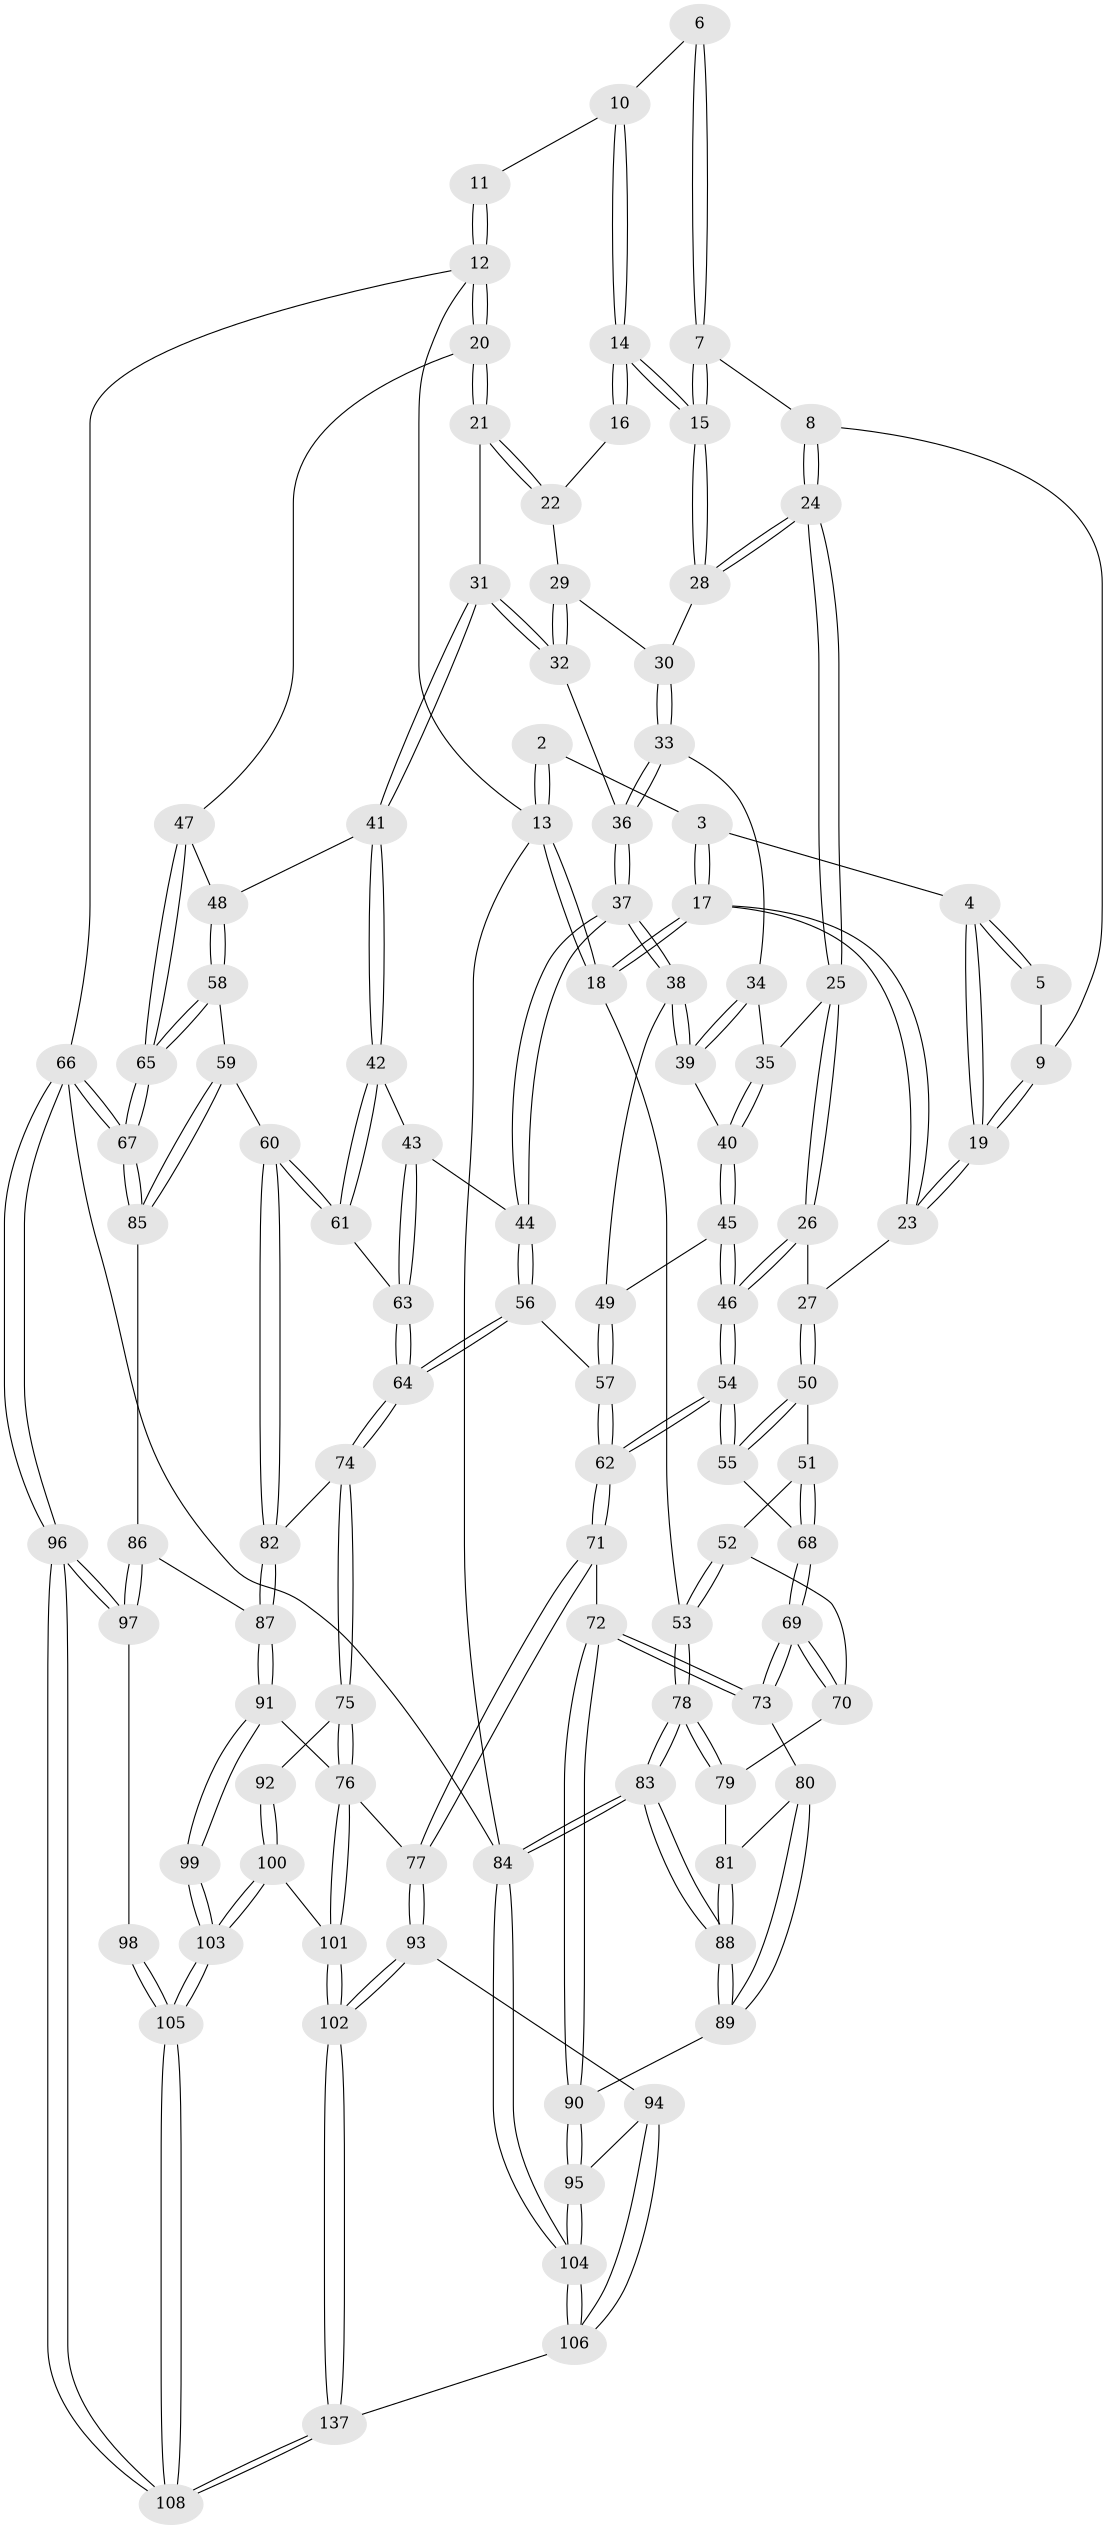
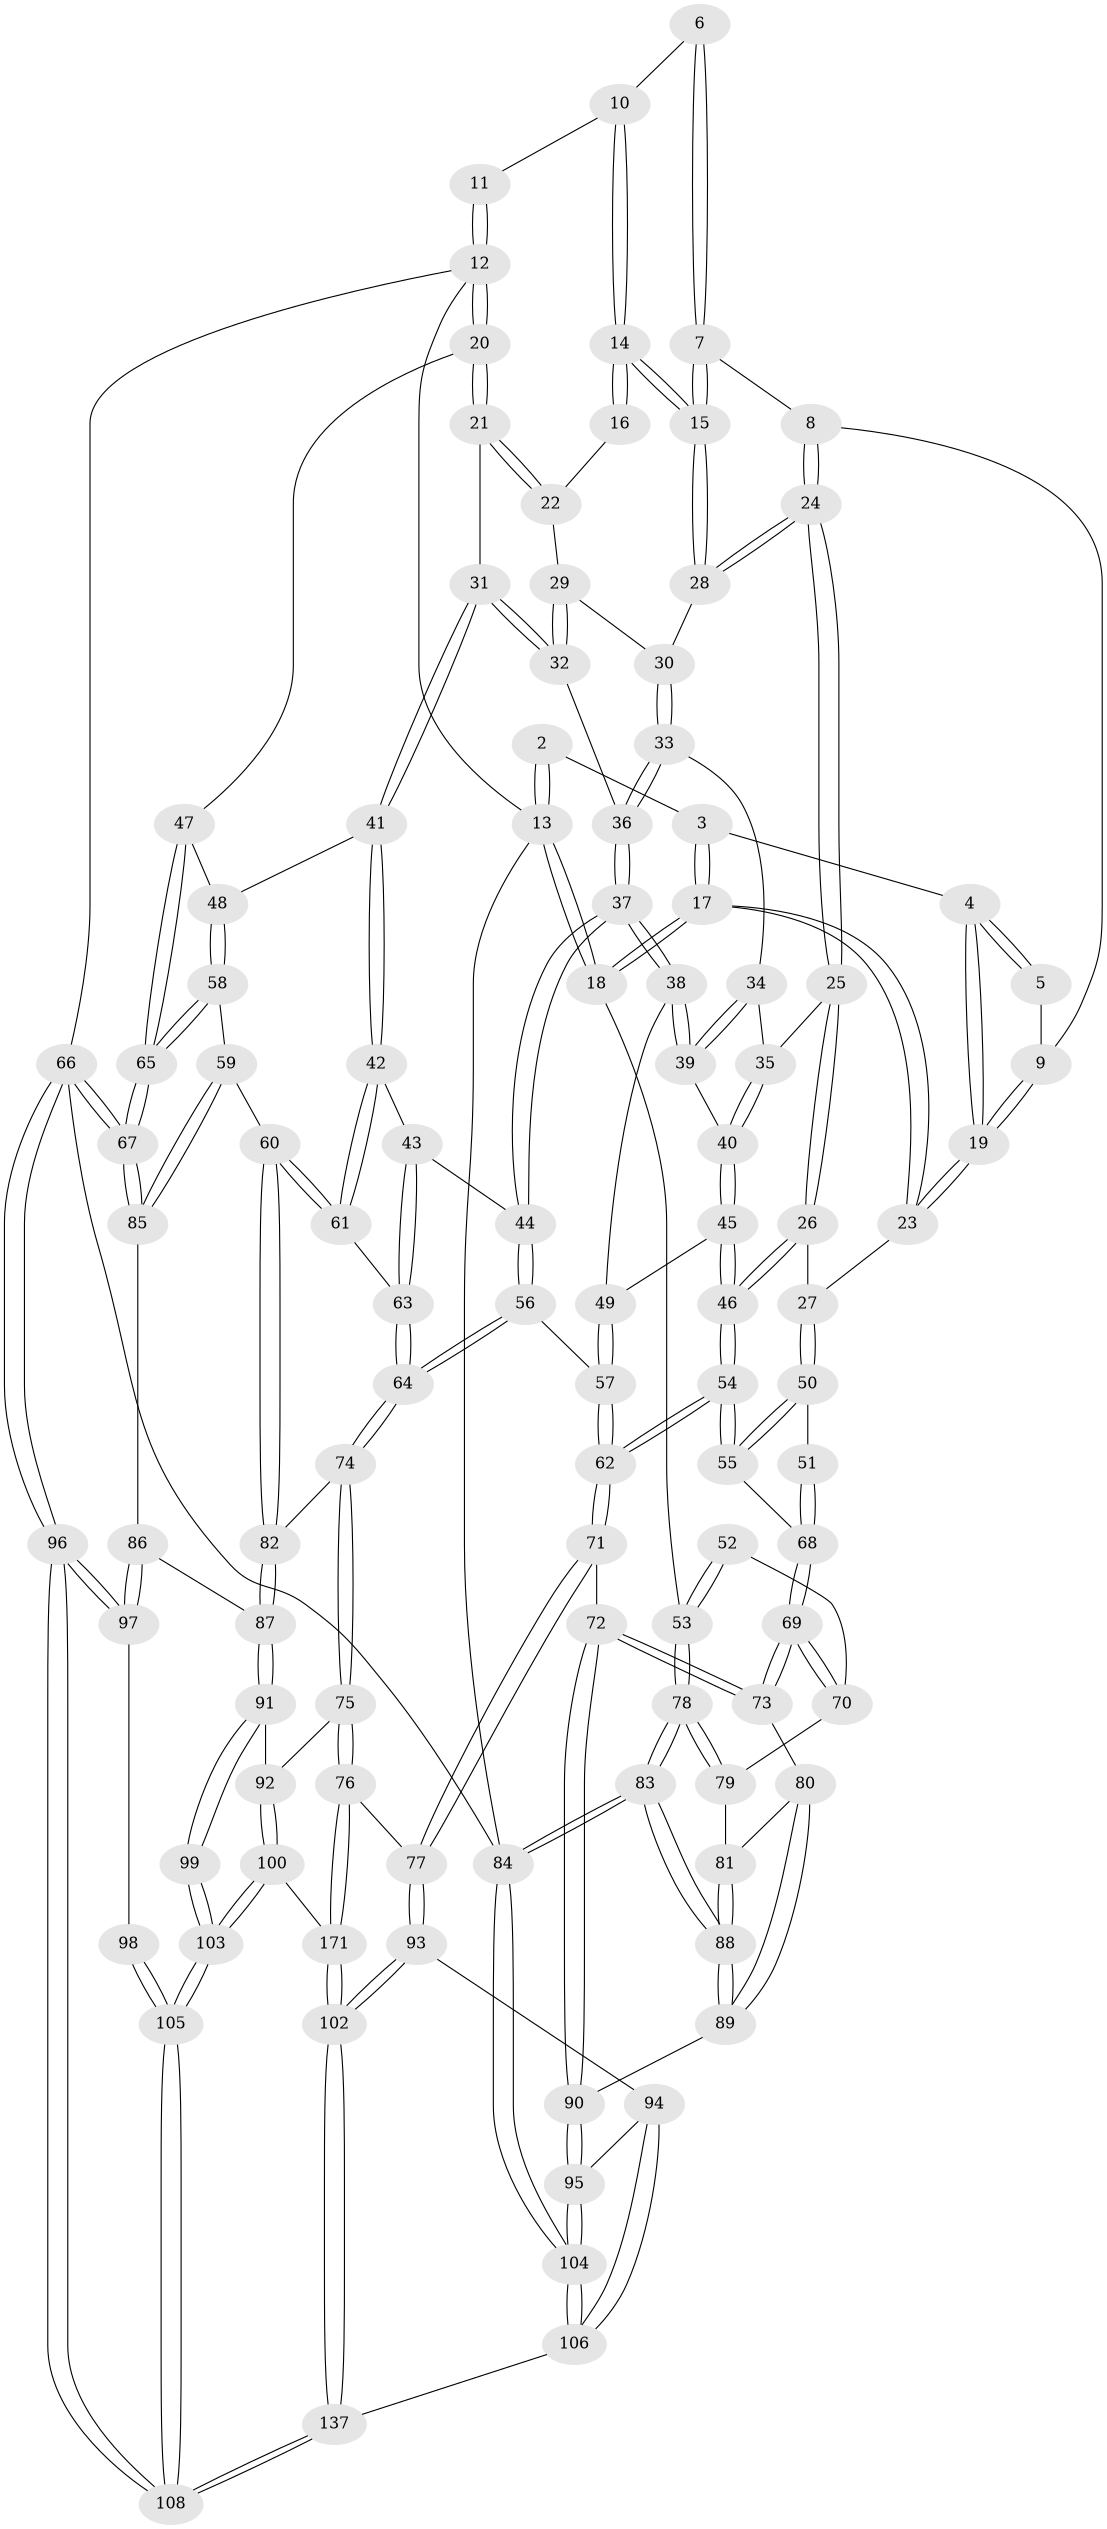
  graph {
    node [color=gray90 style=filled]
    2
    3
    13
    6
    7
    10
    4
    17
    18
    84
    5
    19
    23
    9
    8
    15
    11
    14
    24
    28
    25
    12
    16
    20
    66
    22
    21
    47
    67
    96
    53
    104
    30
    29
    27
    78
    31
    48
    65
    32
    41
    50
    26
    35
    46
    40
    54
    51
    55
    33
    36
    34
    42
    37
    39
    45
    38
    44
    49
    56
    57
    43
    61
    58
    63
    64
    62
    59
    52
    68
    70
    69
    79
    83
    71
    74
    60
    85
    82
    86
    87
    72
    77
    75
    97
    108
    73
    80
    81
    90
    93
    95
    89
    76
    92
-   101
+   101 [label=171]
    100
    102
    94
    88
    91
    106
    98
    99
    103
    n106 [label=137]
    105
    2 -- 3
    2 -- 13
    2 -- 13
    3 -- 4
    3 -- 17
    3 -- 17
    13 -- 18
    13 -- 18
    13 -- 84
    6 -- 7
    6 -- 7
    6 -- 10
    7 -- 8
    7 -- 15
    7 -- 15
    10 -- 11
    10 -- 14
    10 -- 14
    4 -- 5
    4 -- 5
    4 -- 19
    4 -- 19
    17 -- 18
    17 -- 18
    17 -- 23
    17 -- 23
    18 -- 53
    84 -- 104
    84 -- 104
    5 -- 9
    19 -- 23
    19 -- 23
    23 -- 27
    9 -- 19
    9 -- 19
    8 -- 9
    8 -- 24
    8 -- 24
    15 -- 28
    15 -- 28
    11 -- 12
    11 -- 12
    14 -- 15
    14 -- 15
    14 -- 16
    14 -- 16
    24 -- 28
    24 -- 28
    24 -- 25
    24 -- 25
    28 -- 30
    25 -- 26
    25 -- 26
    25 -- 35
    12 -- 13
    12 -- 20
    12 -- 20
    12 -- 66
    16 -- 22
    20 -- 21
    20 -- 21
    20 -- 47
    66 -- 84
    66 -- 67
    66 -- 67
    66 -- 96
    66 -- 96
    22 -- 29
    21 -- 22
    21 -- 22
    21 -- 31
    47 -- 48
    47 -- 65
    47 -- 65
    67 -- 85
    67 -- 85
    96 -- 97
    96 -- 97
    96 -- 108
    96 -- 108
    53 -- 78
    53 -- 78
    104 -- 106
    104 -- 106
    30 -- 33
    30 -- 33
    29 -- 30
    29 -- 32
    29 -- 32
    27 -- 50
    27 -- 50
    78 -- 79
    78 -- 79
    78 -- 83
    78 -- 83
    31 -- 32
    31 -- 32
    31 -- 41
    31 -- 41
    48 -- 58
    48 -- 58
    65 -- 67
    65 -- 67
    32 -- 36
    41 -- 48
    41 -- 42
    41 -- 42
    50 -- 51
    50 -- 55
    50 -- 55
    26 -- 27
    26 -- 46
    26 -- 46
    35 -- 40
    35 -- 40
    46 -- 54
    46 -- 54
    40 -- 45
    40 -- 45
    54 -- 55
    54 -- 55
    54 -- 62
    54 -- 62
-   51 -- 52
    51 -- 68
    51 -- 68
    55 -- 68
    33 -- 36
    33 -- 36
    33 -- 34
    36 -- 37
    36 -- 37
    34 -- 35
    34 -- 39
    34 -- 39
    42 -- 43
    42 -- 61
    42 -- 61
    37 -- 38
    37 -- 38
    37 -- 44
    37 -- 44
    39 -- 40
    45 -- 46
    45 -- 46
    45 -- 49
    38 -- 39
    38 -- 39
    38 -- 49
    44 -- 56
    44 -- 56
    49 -- 57
    49 -- 57
    56 -- 57
    56 -- 64
    56 -- 64
    57 -- 62
    57 -- 62
    43 -- 44
    43 -- 63
    43 -- 63
    61 -- 63
    58 -- 65
    58 -- 65
    58 -- 59
    63 -- 64
    63 -- 64
    64 -- 74
    64 -- 74
    62 -- 71
    62 -- 71
    59 -- 60
    59 -- 85
    59 -- 85
    52 -- 53
    52 -- 53
    52 -- 70
    68 -- 69
    68 -- 69
    70 -- 79
    69 -- 70
    69 -- 70
    69 -- 73
    69 -- 73
    79 -- 81
    83 -- 84
    83 -- 84
    83 -- 88
    83 -- 88
    71 -- 72
    71 -- 77
    71 -- 77
    74 -- 82
    74 -- 75
    74 -- 75
    60 -- 61
    60 -- 61
    60 -- 82
    60 -- 82
    85 -- 86
    82 -- 87
    82 -- 87
    86 -- 87
    86 -- 97
    86 -- 97
    87 -- 91
    87 -- 91
    72 -- 73
    72 -- 73
    72 -- 90
    72 -- 90
    77 -- 93
    77 -- 93
    75 -- 76
    75 -- 76
    75 -- 92
    97 -- 98
    73 -- 80
    80 -- 81
    80 -- 89
    80 -- 89
    81 -- 88
    81 -- 88
    90 -- 95
    90 -- 95
    93 -- 102
    93 -- 102
    93 -- 94
    95 -- 104
    95 -- 104
    89 -- 90
    76 -- 77
    76 -- 101
    76 -- 101
    92 -- 100
    92 -- 100
    101 -- 102
    101 -- 102
    100 -- 101
    100 -- 103
    100 -- 103
    102 -- n106
    102 -- n106
    94 -- 95
    94 -- 106
    94 -- 106
    88 -- 89
    88 -- 89
-   91 -- 76
+   91 -- 92
    91 -- 99
    91 -- 99
    106 -- n106
    98 -- 105
    98 -- 105
    99 -- 103
    99 -- 103
    103 -- 105
    103 -- 105
    n106 -- 108
    n106 -- 108
    105 -- 108
    105 -- 108
  }
